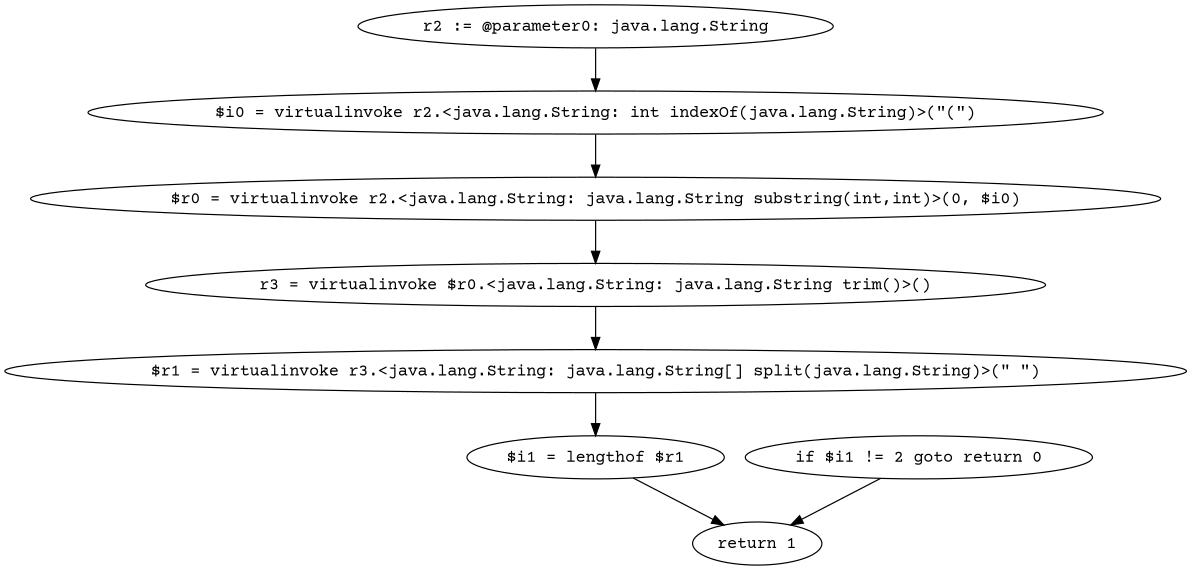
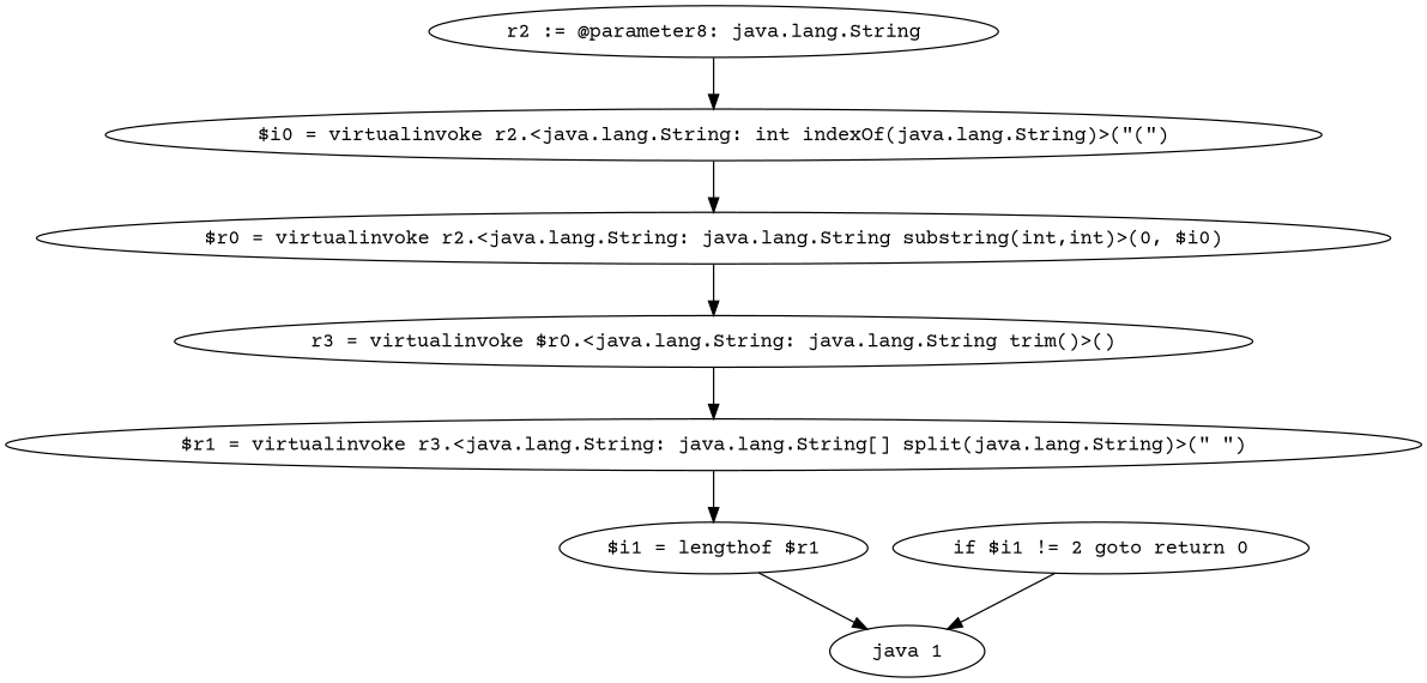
  digraph {
    fontname="Courier Prime"
    node [fontname="Courier Prime"]
    edge [fontname="Courier Prime"]
-   "r2 := @parameter0: java.lang.String"
+   "r2 := @parameter0: java.lang.String" [label="r2 := @parameter8: java.lang.String"]
    "$i0 = virtualinvoke r2.<java.lang.String: int indexOf(java.lang.String)>(\"(\")"
    "$r0 = virtualinvoke r2.<java.lang.String: java.lang.String substring(int,int)>(0, $i0)"
    "r3 = virtualinvoke $r0.<java.lang.String: java.lang.String trim()>()"
    "$r1 = virtualinvoke r3.<java.lang.String: java.lang.String[] split(java.lang.String)>(\" \")"
    "$i1 = lengthof $r1"
-   "return 1"
+   "return 1" [label="java 1"]
    "if $i1 != 2 goto return 0"
    "r2 := @parameter0: java.lang.String" -> "$i0 = virtualinvoke r2.<java.lang.String: int indexOf(java.lang.String)>(\"(\")"
    "$i0 = virtualinvoke r2.<java.lang.String: int indexOf(java.lang.String)>(\"(\")" -> "$r0 = virtualinvoke r2.<java.lang.String: java.lang.String substring(int,int)>(0, $i0)"
    "$r0 = virtualinvoke r2.<java.lang.String: java.lang.String substring(int,int)>(0, $i0)" -> "r3 = virtualinvoke $r0.<java.lang.String: java.lang.String trim()>()"
    "r3 = virtualinvoke $r0.<java.lang.String: java.lang.String trim()>()" -> "$r1 = virtualinvoke r3.<java.lang.String: java.lang.String[] split(java.lang.String)>(\" \")"
    "$r1 = virtualinvoke r3.<java.lang.String: java.lang.String[] split(java.lang.String)>(\" \")" -> "$i1 = lengthof $r1"
    "$i1 = lengthof $r1" -> "return 1"
    "if $i1 != 2 goto return 0" -> "return 1"
  }
